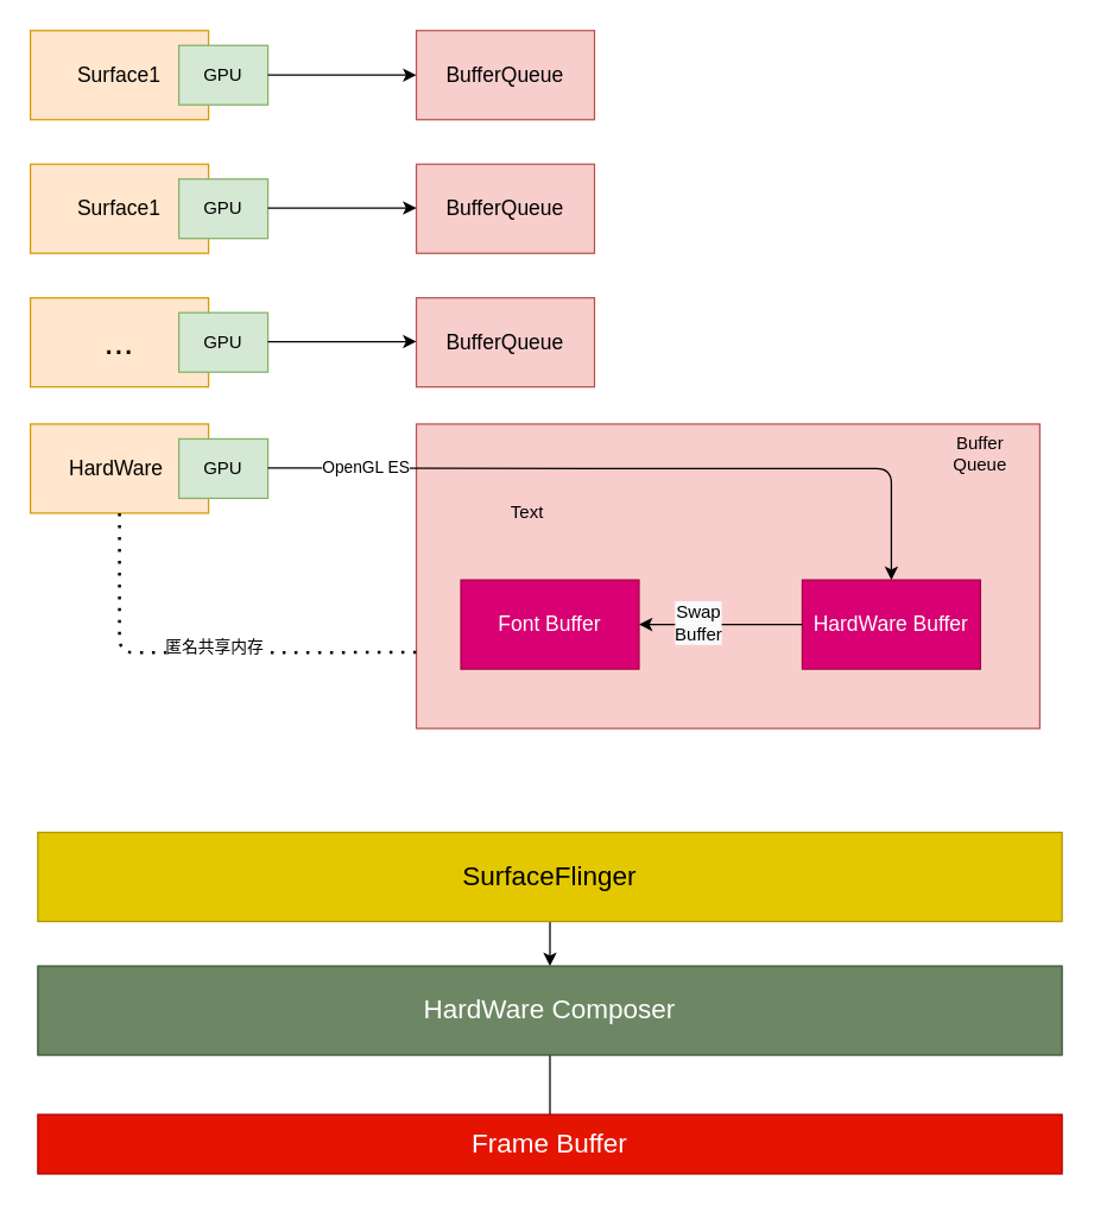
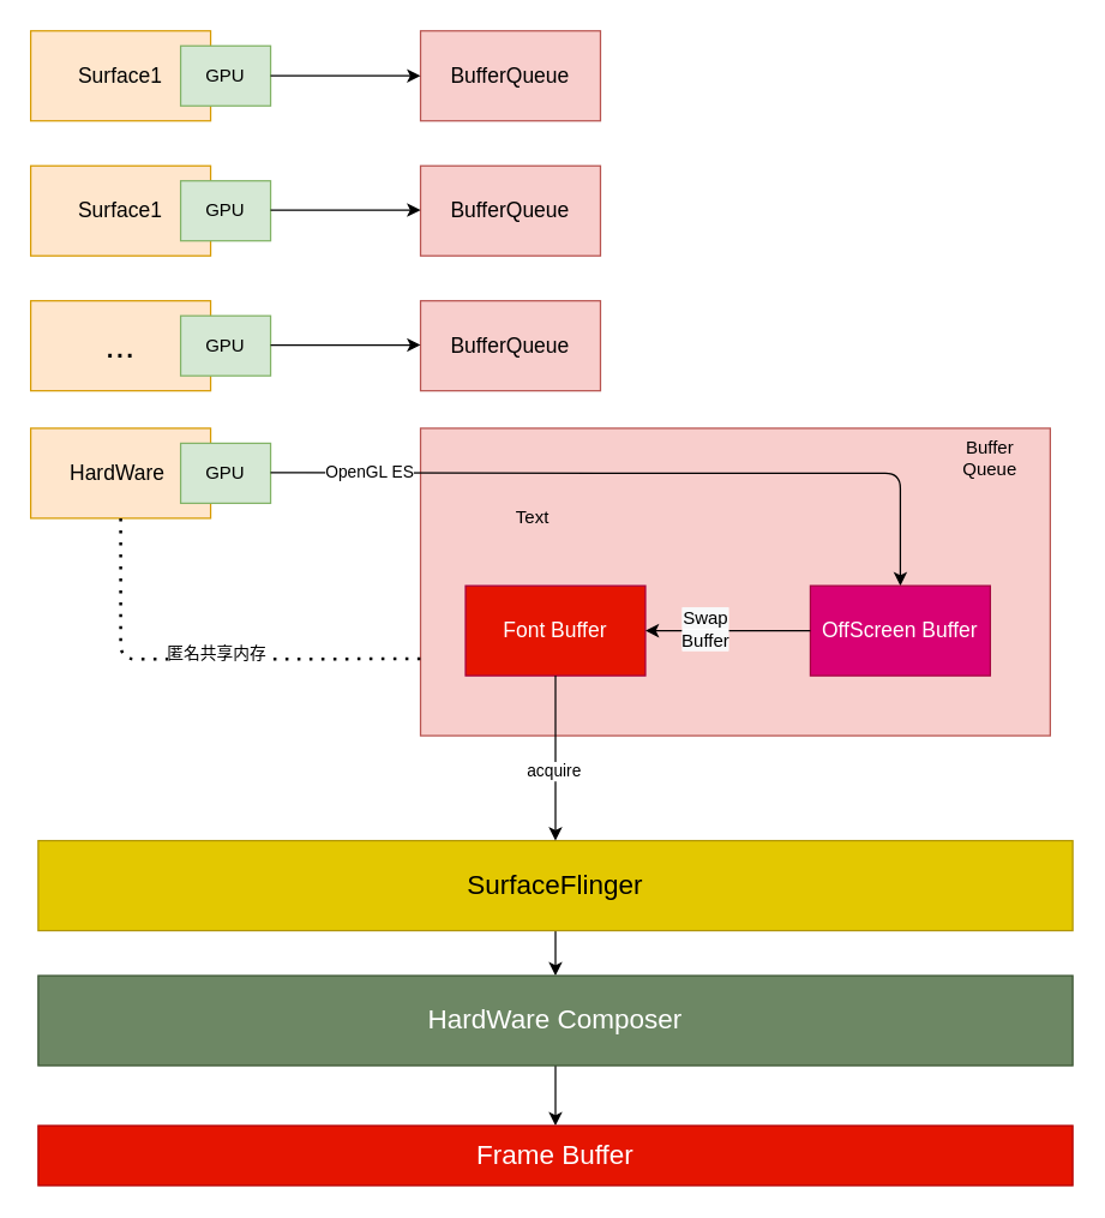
  <mxCell id="0" />
  <mxCell id="1" parent="0" />
  <mxCell id="2" value="&lt;font style=&quot;font-size: 14px&quot;&gt;Surface1&lt;/font&gt;" style="rounded=0;whiteSpace=wrap;html=1;fillColor=#ffe6cc;strokeColor=#d79b00;" vertex="1" parent="1"><mxGeometry x="20" y="20" width="120" height="60" as="geometry" /></mxCell>
  <mxCell id="3" value="&lt;font style=&quot;font-size: 14px&quot;&gt;Surface1&lt;/font&gt;" style="rounded=0;whiteSpace=wrap;html=1;fillColor=#ffe6cc;strokeColor=#d79b00;" vertex="1" parent="1"><mxGeometry x="20" y="110" width="120" height="60" as="geometry" /></mxCell>
  <mxCell id="4" value="&lt;font style=&quot;font-size: 24px&quot;&gt;...&lt;/font&gt;" style="rounded=0;whiteSpace=wrap;html=1;fillColor=#ffe6cc;strokeColor=#d79b00;" vertex="1" parent="1"><mxGeometry x="20" y="200" width="120" height="60" as="geometry" /></mxCell>
  <mxCell id="5" value="&lt;font style=&quot;font-size: 14px&quot;&gt;HardWare&lt;span style=&quot;white-space: pre&quot;&gt; &lt;/span&gt;&lt;/font&gt;" style="rounded=0;whiteSpace=wrap;html=1;fillColor=#ffe6cc;strokeColor=#d79b00;" vertex="1" parent="1"><mxGeometry x="20" y="285" width="120" height="60" as="geometry" /></mxCell>
  <mxCell id="6" value="GPU" style="rounded=0;whiteSpace=wrap;html=1;fillColor=#d5e8d4;strokeColor=#82b366;" vertex="1" parent="1"><mxGeometry x="120" y="30" width="60" height="40" as="geometry" /></mxCell>
  <mxCell id="7" value="GPU" style="rounded=0;whiteSpace=wrap;html=1;fillColor=#d5e8d4;strokeColor=#82b366;" vertex="1" parent="1"><mxGeometry x="120" y="120" width="60" height="40" as="geometry" /></mxCell>
  <mxCell id="8" value="GPU" style="rounded=0;whiteSpace=wrap;html=1;fillColor=#d5e8d4;strokeColor=#82b366;" vertex="1" parent="1"><mxGeometry x="120" y="210" width="60" height="40" as="geometry" /></mxCell>
  <mxCell id="9" value="GPU" style="rounded=0;whiteSpace=wrap;html=1;fillColor=#d5e8d4;strokeColor=#82b366;" vertex="1" parent="1"><mxGeometry x="120" y="295" width="60" height="40" as="geometry" /></mxCell>
  <mxCell id="10" value="&lt;font style=&quot;font-size: 14px&quot;&gt;BufferQueue&lt;/font&gt;" style="rounded=0;whiteSpace=wrap;html=1;fillColor=#f8cecc;strokeColor=#b85450;" vertex="1" parent="1"><mxGeometry x="280" y="20" width="120" height="60" as="geometry" /></mxCell>
  <mxCell id="11" value="" style="rounded=0;whiteSpace=wrap;html=1;fillColor=#f8cecc;strokeColor=#b85450;" vertex="1" parent="1"><mxGeometry x="280" y="285" width="420" height="205" as="geometry" /></mxCell>
  <mxCell id="12" value="&lt;font style=&quot;font-size: 14px&quot;&gt;BufferQueue&lt;/font&gt;" style="rounded=0;whiteSpace=wrap;html=1;fillColor=#f8cecc;strokeColor=#b85450;" vertex="1" parent="1"><mxGeometry x="280" y="200" width="120" height="60" as="geometry" /></mxCell>
  <mxCell id="13" value="&lt;font style=&quot;font-size: 14px&quot;&gt;BufferQueue&lt;/font&gt;" style="rounded=0;whiteSpace=wrap;html=1;fillColor=#f8cecc;strokeColor=#b85450;" vertex="1" parent="1"><mxGeometry x="280" y="110" width="120" height="60" as="geometry" /></mxCell>
  <mxCell id="14" value="" style="endArrow=classic;html=1;exitX=1;exitY=0.5;exitDx=0;exitDy=0;entryX=0;entryY=0.5;entryDx=0;entryDy=0;" edge="1" parent="1" source="6" target="10"><mxGeometry width="50" height="50" relative="1" as="geometry"><mxPoint x="300" y="360" as="sourcePoint" /><mxPoint x="350" y="310" as="targetPoint" /></mxGeometry></mxCell>
  <mxCell id="15" value="" style="endArrow=classic;html=1;exitX=1;exitY=0.5;exitDx=0;exitDy=0;entryX=0;entryY=0.5;entryDx=0;entryDy=0;" edge="1" parent="1"><mxGeometry width="50" height="50" relative="1" as="geometry"><mxPoint x="180" y="139.5" as="sourcePoint" /><mxPoint x="280" y="139.5" as="targetPoint" /></mxGeometry></mxCell>
  <mxCell id="16" value="" style="endArrow=classic;html=1;exitX=1;exitY=0.5;exitDx=0;exitDy=0;entryX=0;entryY=0.5;entryDx=0;entryDy=0;" edge="1" parent="1"><mxGeometry width="50" height="50" relative="1" as="geometry"><mxPoint x="180" y="229.5" as="sourcePoint" /><mxPoint x="280" y="229.5" as="targetPoint" /></mxGeometry></mxCell>
  <mxCell id="17" value="" style="endArrow=classic;html=1;exitX=1;exitY=0.5;exitDx=0;exitDy=0;entryX=0.5;entryY=0;entryDx=0;entryDy=0;" edge="1" parent="1" target="20"><mxGeometry width="50" height="50" relative="1" as="geometry"><mxPoint x="180" y="314.5" as="sourcePoint" /><mxPoint x="280" y="314.5" as="targetPoint" /><Array as="points"><mxPoint x="410" y="315" /><mxPoint x="600" y="315" /></Array></mxGeometry></mxCell>
  <mxCell id="18" value="OpenGL ES" style="edgeLabel;html=1;align=center;verticalAlign=middle;resizable=0;points=[];" vertex="1" connectable="0" parent="17"><mxGeometry x="-0.737" y="1" relative="1" as="geometry"><mxPoint as="offset" /></mxGeometry></mxCell>
- <mxCell id="19" value="&lt;font style=&quot;font-size: 14px&quot;&gt;Font Buffer&lt;/font&gt;" style="rounded=0;whiteSpace=wrap;html=1;fillColor=#d80073;strokeColor=#A50040;fontColor=#ffffff;" vertex="1" parent="1"><mxGeometry x="310" y="390" width="120" height="60" as="geometry" /></mxCell>
- <mxCell id="20" value="&lt;font style=&quot;font-size: 14px&quot;&gt;HardWare Buffer&lt;/font&gt;" style="rounded=0;whiteSpace=wrap;html=1;fillColor=#d80073;strokeColor=#A50040;fontColor=#ffffff;" vertex="1" parent="1"><mxGeometry x="540" y="390" width="120" height="60" as="geometry" /></mxCell>
+ <mxCell id="19" value="&lt;font style=&quot;font-size: 14px&quot;&gt;Font Buffer&lt;/font&gt;" style="rounded=0;whiteSpace=wrap;html=1;fillColor=#e51400;strokeColor=#A50040;fontColor=#ffffff;" vertex="1" parent="1"><mxGeometry x="310" y="390" width="120" height="60" as="geometry" /></mxCell>
+ <mxCell id="20" value="&lt;font style=&quot;font-size: 14px&quot;&gt;OffScreen Buffer&lt;/font&gt;" style="rounded=0;whiteSpace=wrap;html=1;fillColor=#d80073;strokeColor=#A50040;fontColor=#ffffff;" vertex="1" parent="1"><mxGeometry x="540" y="390" width="120" height="60" as="geometry" /></mxCell>
  <mxCell id="21" value="" style="endArrow=classic;html=1;exitX=0;exitY=0.5;exitDx=0;exitDy=0;entryX=1;entryY=0.5;entryDx=0;entryDy=0;" edge="1" parent="1" source="20" target="19"><mxGeometry width="50" height="50" relative="1" as="geometry"><mxPoint x="300" y="360" as="sourcePoint" /><mxPoint x="350" y="310" as="targetPoint" /></mxGeometry></mxCell>
  <mxCell id="22" value="&lt;span style=&quot;font-size: 12px ; background-color: rgb(248 , 249 , 250)&quot;&gt;Swap&lt;/span&gt;&lt;br style=&quot;font-size: 12px ; background-color: rgb(248 , 249 , 250)&quot;&gt;&lt;span style=&quot;font-size: 12px ; background-color: rgb(248 , 249 , 250)&quot;&gt;Buffer&lt;/span&gt;" style="edgeLabel;html=1;align=center;verticalAlign=middle;resizable=0;points=[];" vertex="1" connectable="0" parent="21"><mxGeometry x="0.291" y="-2" relative="1" as="geometry"><mxPoint as="offset" /></mxGeometry></mxCell>
  <mxCell id="23" value="Text" style="text;html=1;strokeColor=none;fillColor=none;align=center;verticalAlign=middle;whiteSpace=wrap;rounded=0;" vertex="1" parent="1"><mxGeometry x="335" y="335" width="40" height="20" as="geometry" /></mxCell>
  <mxCell id="24" value="Buffer Queue" style="text;html=1;strokeColor=none;fillColor=none;align=center;verticalAlign=middle;whiteSpace=wrap;rounded=0;" vertex="1" parent="1"><mxGeometry x="640" y="295" width="40" height="20" as="geometry" /></mxCell>
  <mxCell id="25" value="" style="endArrow=none;dashed=1;html=1;dashPattern=1 3;strokeWidth=2;exitX=0.5;exitY=1;exitDx=0;exitDy=0;entryX=0;entryY=0.75;entryDx=0;entryDy=0;" edge="1" parent="1" source="5" target="11"><mxGeometry width="50" height="50" relative="1" as="geometry"><mxPoint x="80" y="350" as="sourcePoint" /><mxPoint x="350" y="300" as="targetPoint" /><Array as="points"><mxPoint x="80" y="439" /></Array></mxGeometry></mxCell>
  <mxCell id="26" value="匿名共享内存" style="edgeLabel;html=1;align=center;verticalAlign=middle;resizable=0;points=[];" vertex="1" connectable="0" parent="25"><mxGeometry x="0.075" y="4" relative="1" as="geometry"><mxPoint as="offset" /></mxGeometry></mxCell>
  <mxCell id="27" value="" style="edgeStyle=orthogonalEdgeStyle;rounded=0;orthogonalLoop=1;jettySize=auto;html=1;" edge="1" parent="1" source="28" target="32"><mxGeometry relative="1" as="geometry" /></mxCell>
  <mxCell id="28" value="&lt;font style=&quot;font-size: 18px&quot;&gt;SurfaceFlinger&lt;/font&gt;" style="rounded=0;whiteSpace=wrap;html=1;fillColor=#e3c800;strokeColor=#B09500;fontColor=#000000;" vertex="1" parent="1"><mxGeometry x="25" y="560" width="690" height="60" as="geometry" /></mxCell>
- <mxCell id="31" value="" style="edgeStyle=orthogonalEdgeStyle;rounded=0;orthogonalLoop=1;jettySize=auto;html=1;endArrow=none;" edge="1" parent="1" source="32" target="33"><mxGeometry relative="1" as="geometry" /></mxCell>
+ <mxCell id="29" value="" style="endArrow=classic;html=1;exitX=0.5;exitY=1;exitDx=0;exitDy=0;" edge="1" parent="1" source="19" target="28"><mxGeometry width="50" height="50" relative="1" as="geometry"><mxPoint x="300" y="350" as="sourcePoint" /><mxPoint x="350" y="300" as="targetPoint" /><Array as="points"><mxPoint x="370" y="500" /></Array></mxGeometry></mxCell>
+ <mxCell id="30" value="acquire" style="edgeLabel;html=1;align=center;verticalAlign=middle;resizable=0;points=[];" vertex="1" connectable="0" parent="29"><mxGeometry x="0.145" y="-2" relative="1" as="geometry"><mxPoint as="offset" /></mxGeometry></mxCell>
+ <mxCell id="31" value="" style="edgeStyle=orthogonalEdgeStyle;rounded=0;orthogonalLoop=1;jettySize=auto;html=1;" edge="1" parent="1" source="32" target="33"><mxGeometry relative="1" as="geometry" /></mxCell>
  <mxCell id="32" value="&lt;font style=&quot;font-size: 18px&quot;&gt;HardWare Composer&lt;/font&gt;" style="rounded=0;whiteSpace=wrap;html=1;fillColor=#6d8764;strokeColor=#3A5431;fontColor=#ffffff;" vertex="1" parent="1"><mxGeometry x="25" y="650" width="690" height="60" as="geometry" /></mxCell>
  <mxCell id="33" value="&lt;font style=&quot;font-size: 18px&quot;&gt;Frame Buffer&lt;/font&gt;" style="rounded=0;whiteSpace=wrap;html=1;fillColor=#e51400;strokeColor=#B20000;fontColor=#ffffff;" vertex="1" parent="1"><mxGeometry x="25" y="750" width="690" height="40" as="geometry" /></mxCell>
